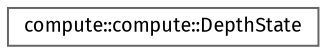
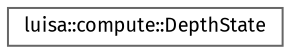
  digraph {
    rankdir=LR
    fontname="Fira Sans"
-   n1 [color=grey40 fillcolor=white fontname="Fira Sans" fontsize=10 height=0.2 label="compute::compute::DepthState" shape=box style=filled width=0.4]
+   n1 [color=grey40 fillcolor=white fontname="Fira Sans" fontsize=10 height=0.2 label="luisa::compute::DepthState" shape=box style=filled width=0.4]
  }
